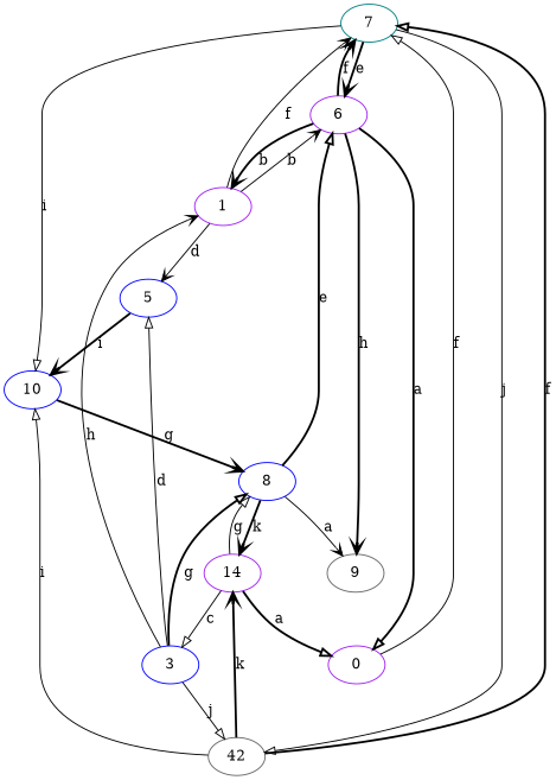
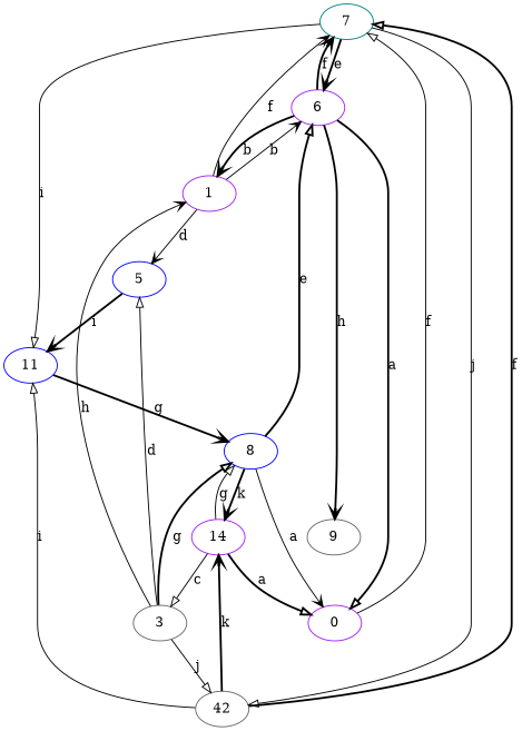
  strict digraph {
    node [color=purple]
    edge [arrowhead=vee style=bold]
    7 [color=teal]
    0
    6
    n4 [color=gray40 label=42]
-   10 [color=blue]
+   10 [color=blue label=11]
    1
    5 [color=blue]
    9 [color=gray40]
-   3 [color=blue]
+   3 [color=gray40]
    8 [color=blue]
    14
    7 -> 6 [label=e]
    7 -> n4 [arrowhead=onormal label=j style=solid]
    7 -> 10 [arrowhead=onormal label=i style=solid]
    0 -> 7 [arrowhead=onormal label=f style=solid]
    6 -> 7 [label=f]
    6 -> 0 [arrowhead=onormal label=a]
    6 -> 1 [label=b]
    6 -> 9 [label=h]
    n4 -> 7 [arrowhead=onormal label=f]
    n4 -> 10 [arrowhead=onormal label=i style=solid]
    n4 -> 14 [label=k]
    10 -> 8 [label=g]
    1 -> 7 [label=f style=solid]
    1 -> 6 [label=b style=solid]
    1 -> 5 [label=d style=solid]
    5 -> 10 [label=i]
    3 -> n4 [arrowhead=onormal label=j style=solid]
    3 -> 1 [label=h style=solid]
    3 -> 5 [arrowhead=onormal label=d style=solid]
    3 -> 8 [arrowhead=onormal label=g]
-   8 -> 9 [label=a style=solid]
+   8 -> 0 [label=a style=solid]
    8 -> 6 [arrowhead=onormal label=e]
    8 -> 14 [label=k]
    14 -> 0 [arrowhead=onormal label=a]
    14 -> 3 [arrowhead=onormal label=c style=solid]
    14 -> 8 [arrowhead=onormal label=g style=solid]
  }
